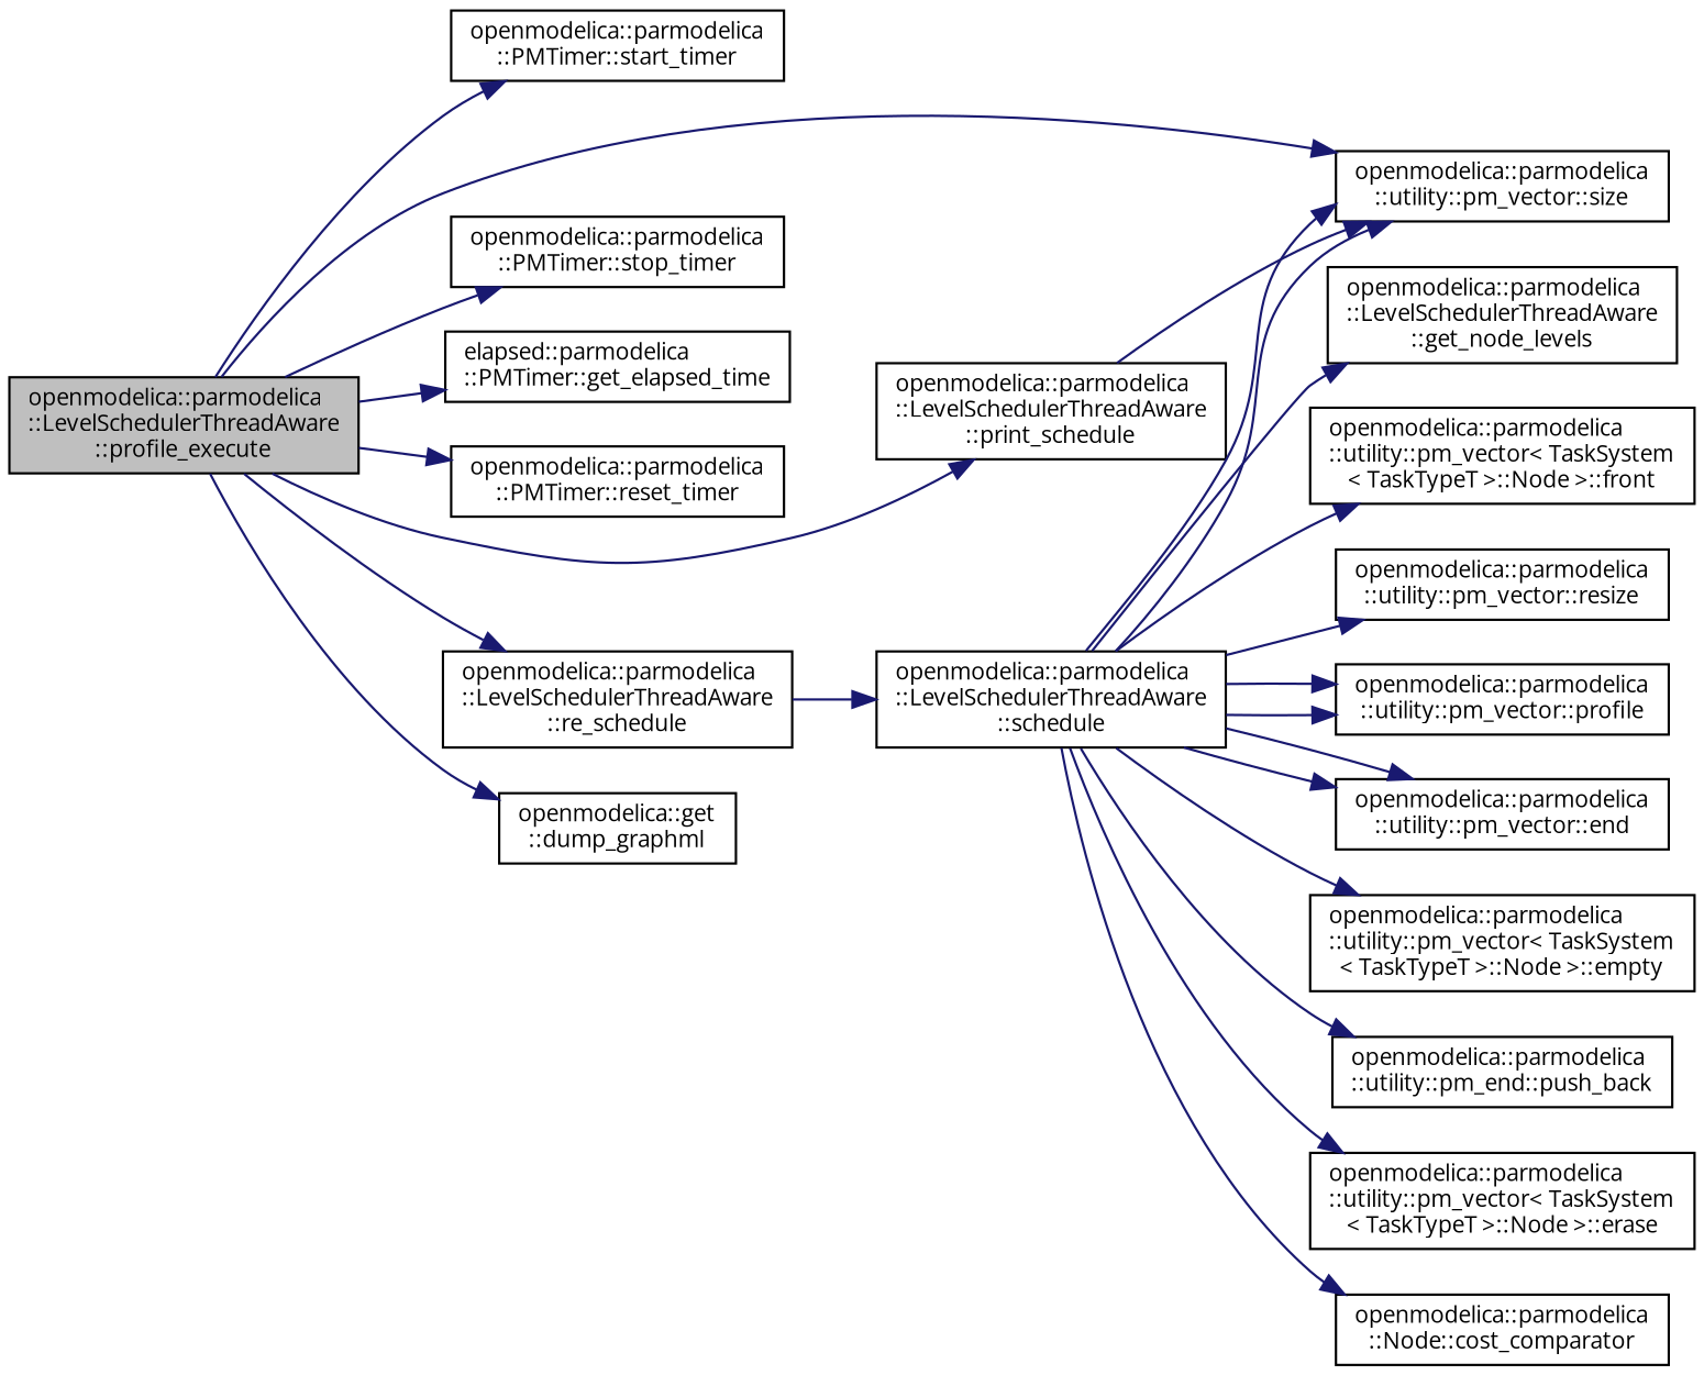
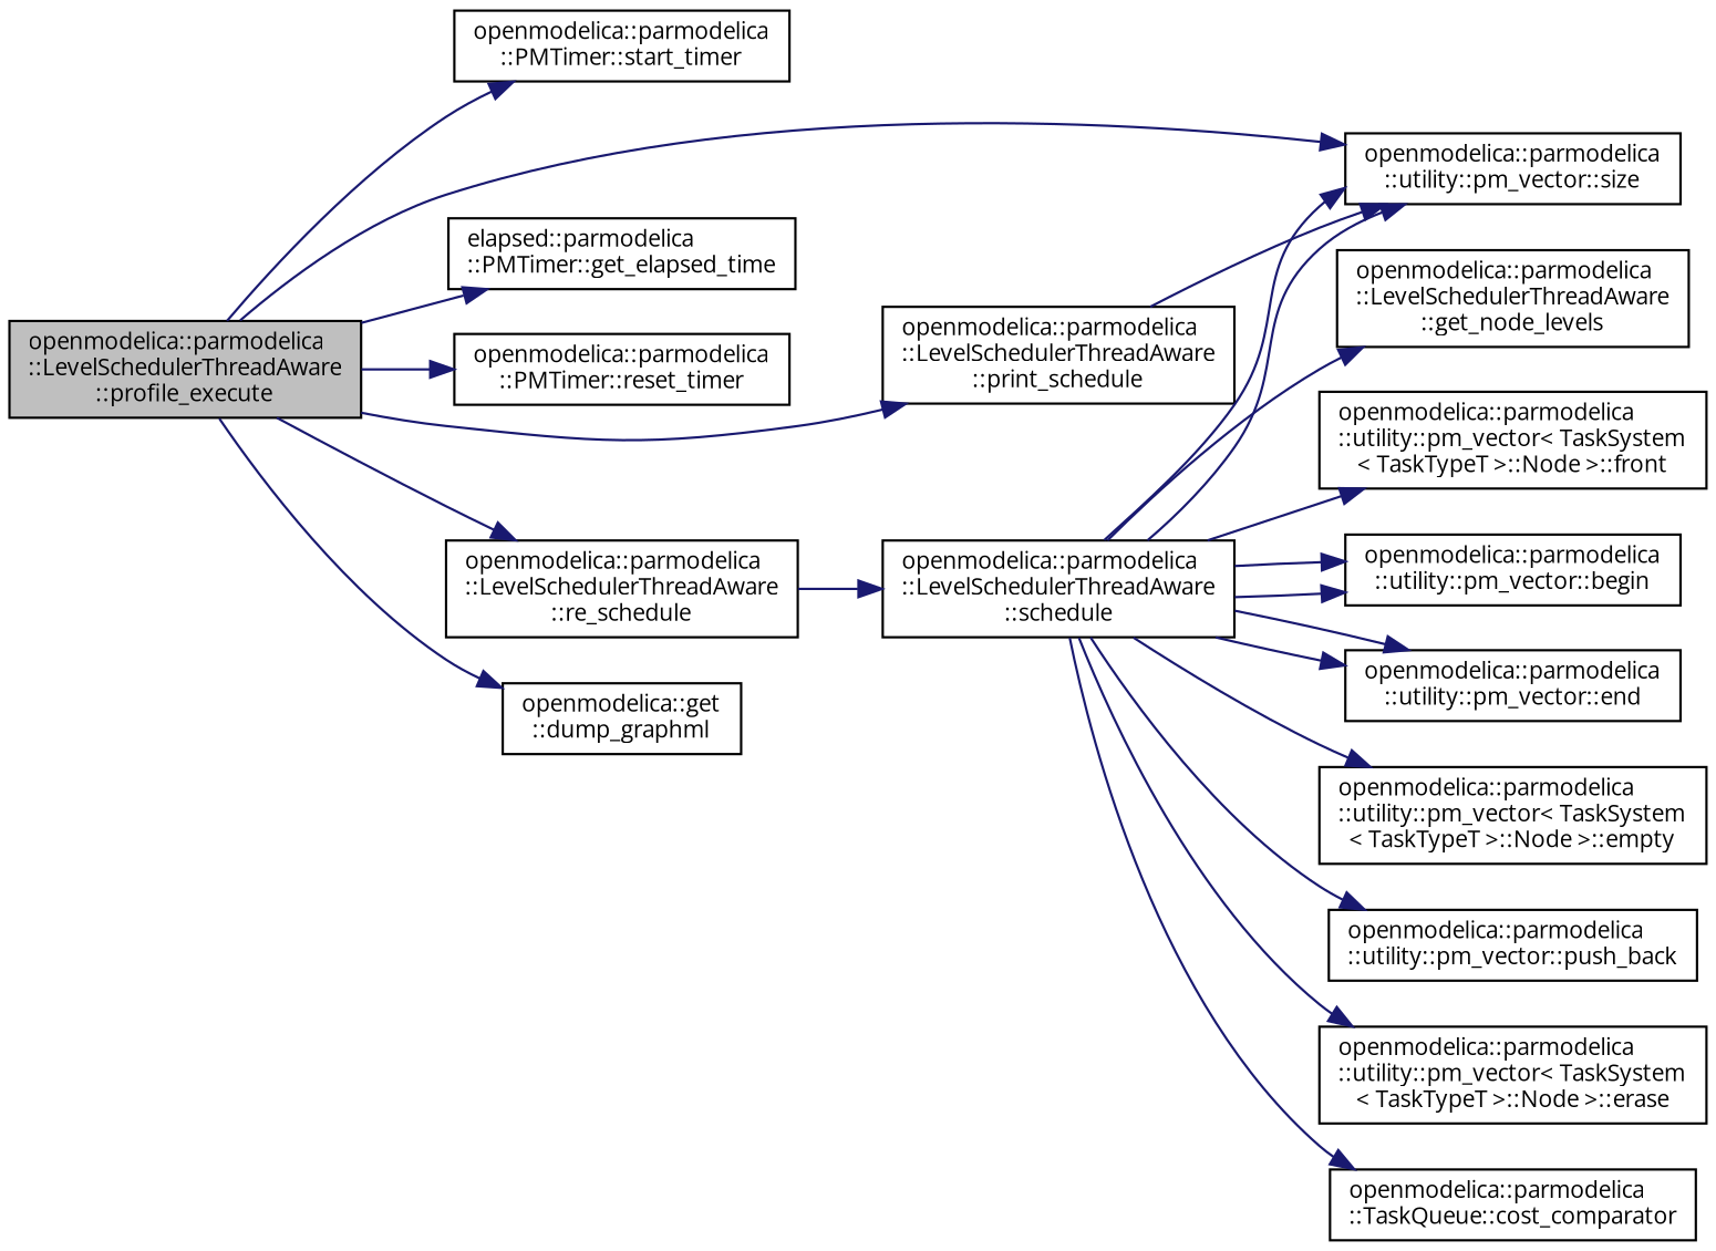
  digraph {
    fontname="Open Sans"
    rankdir=LR
    node [color=black fillcolor=white fontname="Open Sans" fontsize=10 shape=record style=filled]
    edge [color=midnightblue fontname="Open Sans" fontsize=10 labelfontname=Helvetica labelfontsize=10 style=solid]
    n1 [fillcolor=grey75 fontcolor=black height=0.2 label="openmodelica::parmodelica\l::LevelSchedulerThreadAware\l::profile_execute" width=0.4]
    n2 [height=0.2 label="openmodelica::parmodelica\l::PMTimer::start_timer" width=0.4]
    n3 [height=0.2 label="openmodelica::parmodelica\l::utility::pm_vector::size" width=0.4]
-   n4 [height=0.2 label="openmodelica::parmodelica\l::PMTimer::stop_timer" width=0.4]
    n5 [height=0.2 label="elapsed::parmodelica\l::PMTimer::get_elapsed_time" width=0.4]
    n6 [height=0.2 label="openmodelica::parmodelica\l::PMTimer::reset_timer" width=0.4]
    n7 [height=0.2 label="openmodelica::parmodelica\l::LevelSchedulerThreadAware\l::re_schedule" width=0.4]
    n8 [height=0.2 label="openmodelica::parmodelica\l::LevelSchedulerThreadAware\l::print_schedule" width=0.4]
    n9 [height=0.2 label="openmodelica::get\l::dump_graphml" width=0.4]
    n10 [height=0.2 label="openmodelica::parmodelica\l::LevelSchedulerThreadAware\l::schedule" width=0.4]
    n11 [height=0.2 label="openmodelica::parmodelica\l::LevelSchedulerThreadAware\l::get_node_levels" width=0.4]
    n12 [height=0.2 label="openmodelica::parmodelica\l::utility::pm_vector\< TaskSystem\l\< TaskTypeT \>::Node \>::front" width=0.4]
-   n13 [height=0.2 label="openmodelica::parmodelica\l::utility::pm_vector::resize" width=0.4]
-   n14 [height=0.2 label="openmodelica::parmodelica\l::utility::pm_vector::profile" width=0.4]
+   n14 [height=0.2 label="openmodelica::parmodelica\l::utility::pm_vector::begin" width=0.4]
    n15 [height=0.2 label="openmodelica::parmodelica\l::utility::pm_vector::end" width=0.4]
    n16 [height=0.2 label="openmodelica::parmodelica\l::utility::pm_vector\< TaskSystem\l\< TaskTypeT \>::Node \>::empty" width=0.4]
-   n17 [height=0.2 label="openmodelica::parmodelica\l::utility::pm_end::push_back" width=0.4]
+   n17 [height=0.2 label="openmodelica::parmodelica\l::utility::pm_vector::push_back" width=0.4]
    n18 [height=0.2 label="openmodelica::parmodelica\l::utility::pm_vector\< TaskSystem\l\< TaskTypeT \>::Node \>::erase" width=0.4]
-   n19 [height=0.2 label="openmodelica::parmodelica\l::Node::cost_comparator" width=0.4]
+   n19 [height=0.2 label="openmodelica::parmodelica\l::TaskQueue::cost_comparator" width=0.4]
    n1 -> n2
    n1 -> n3
-   n1 -> n4
    n1 -> n5
    n1 -> n6
    n1 -> n7
    n1 -> n8
    n1 -> n9
    n7 -> n10
    n8 -> n3
    n10 -> n3
    n10 -> n3
    n10 -> n11
    n10 -> n12
-   n10 -> n13
    n10 -> n14
    n10 -> n14
    n10 -> n15
    n10 -> n15
    n10 -> n16
    n10 -> n17
    n10 -> n18
    n10 -> n19
  }
